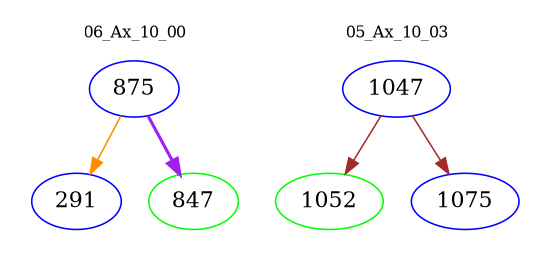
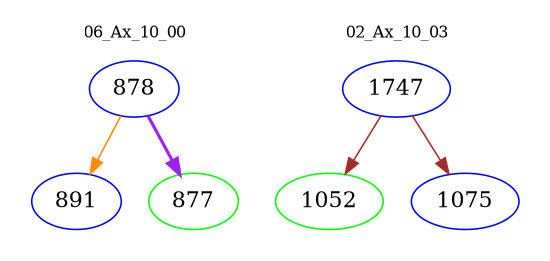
  digraph {
    node [color=blue]
    edge [color=brown style=solid]
-   n1 [label=875]
-   n2 [label=291]
-   n3 [color=green label=847]
-   n4 [label=1047]
+   n1 [label=878]
+   n2 [label=891]
+   n3 [color=green label=877]
+   n4 [label=1747]
    n5 [color=green label=1052]
    n6 [label=1075]
    subgraph cluster_1 {
      color=white
      fontsize=10
      label="06_Ax_10_00"
      n1
      n2
      n3
    }
    subgraph cluster_2 {
      color=white
      fontsize=10
-     label="05_Ax_10_03"
+     label="02_Ax_10_03"
      n4
      n5
      n6
    }
    n1 -> n2 [color=darkorange]
    n1 -> n3 [color=purple style=bold]
    n4 -> n5
    n4 -> n6
  }
